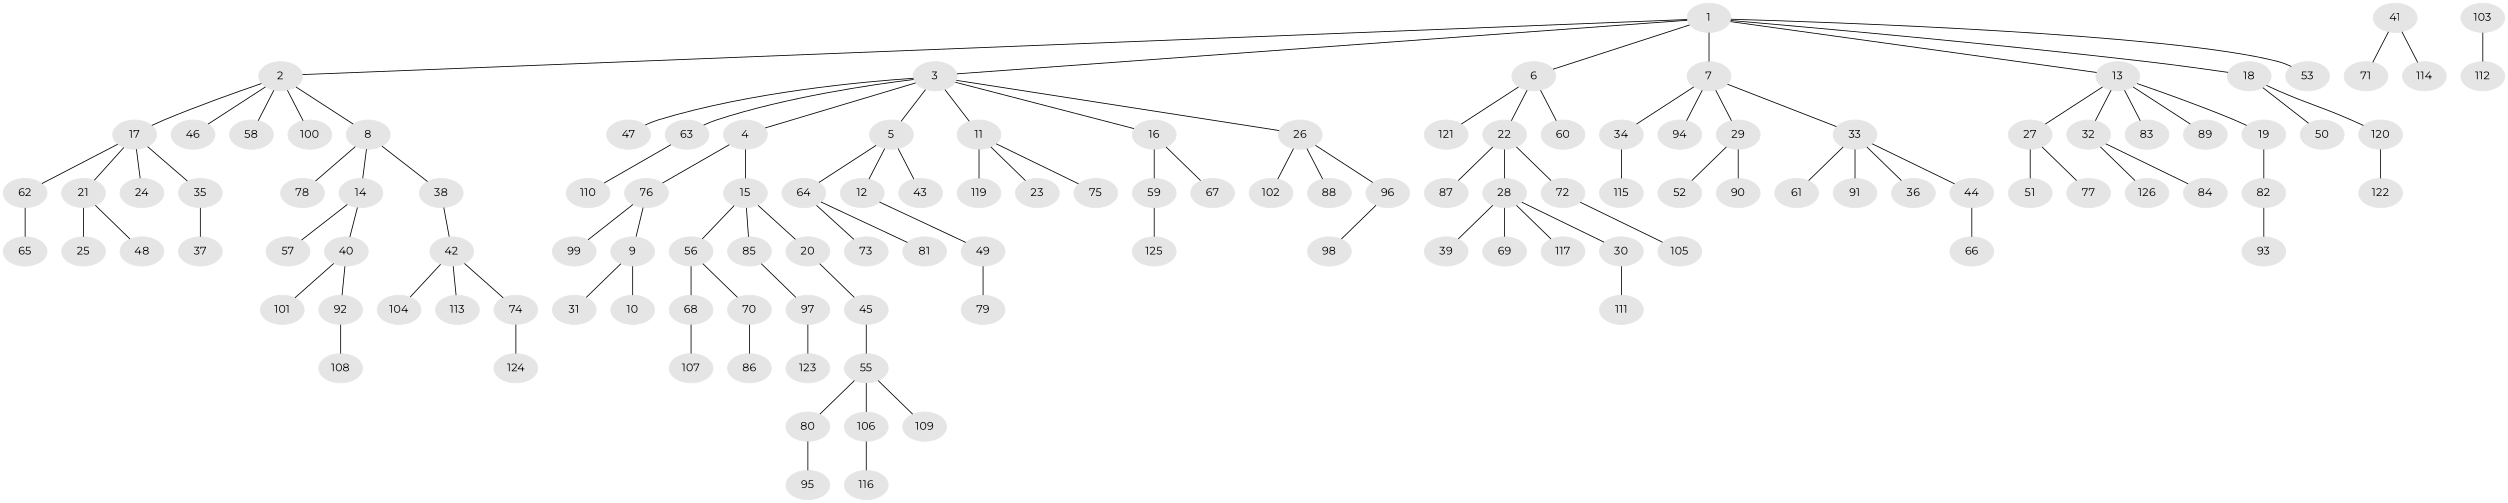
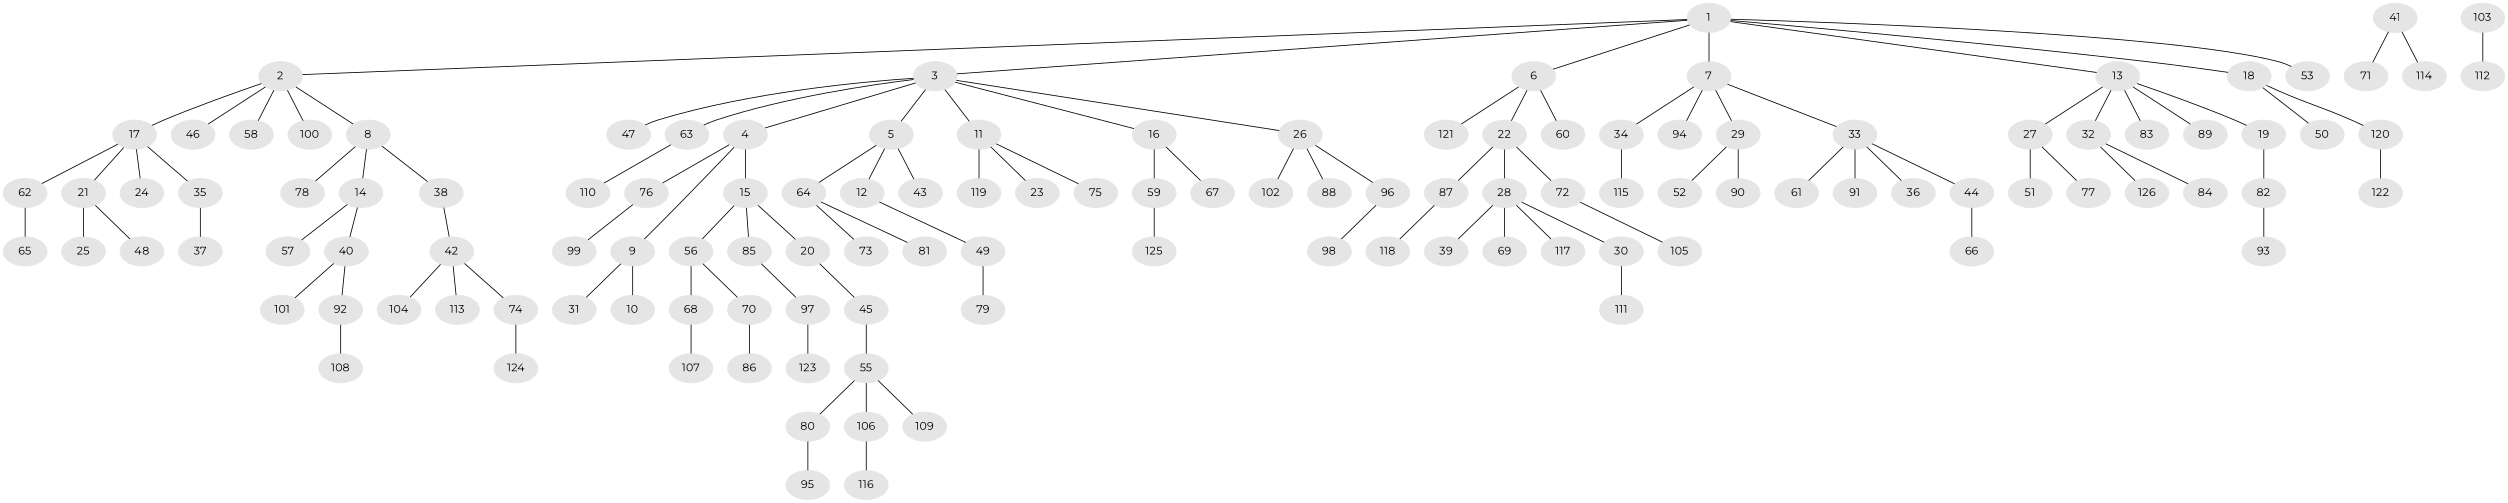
  graph {
    fontname=Montserrat
    node [color=gray90 fontname=Montserrat style=filled]
    edge [fontname=Montserrat]
    1
    2
    3
    6
    7
    13
    18
    53
    8
    17
    46
    58
    100
    4
    5
    11
    16
    26
    47
    63
    22
    60
    121
    29
    33
    34
    94
    19
    27
    32
    83
    89
    50
    120
    14
    38
    78
    21
    24
    35
    62
    9
    15
    76
    12
    43
    64
    23
    75
    119
    59
    67
    88
    96
    102
    110
    10
    31
    20
    56
    85
    99
    49
    73
    81
    28
    72
    87
    52
    90
    36
    44
    61
    91
    115
    40
    57
    42
    79
    82
    77
    51
    84
    126
    92
    101
    45
    68
    70
    97
    125
    25
    48
    37
    65
    122
    93
    55
    30
    39
    69
    117
    105
+   118
    98
    111
    66
    74
    104
    113
    41
    71
    114
    108
    124
    80
    106
    109
    103
    112
    95
    116
    107
    86
    123
    1 -- 2
    1 -- 3
    1 -- 6
    1 -- 7
    1 -- 13
    1 -- 18
    1 -- 53
    2 -- 8
    2 -- 17
    2 -- 46
    2 -- 58
    2 -- 100
    3 -- 4
    3 -- 5
    3 -- 11
    3 -- 16
    3 -- 26
    3 -- 47
    3 -- 63
    6 -- 22
    6 -- 60
    6 -- 121
    7 -- 29
    7 -- 33
    7 -- 34
    7 -- 94
    13 -- 19
    13 -- 27
    13 -- 32
    13 -- 83
    13 -- 89
    18 -- 50
    18 -- 120
    8 -- 14
    8 -- 38
    8 -- 78
    17 -- 21
    17 -- 24
    17 -- 35
    17 -- 62
-   76 -- 9
+   4 -- 9
    4 -- 15
    4 -- 76
    5 -- 12
    5 -- 43
    5 -- 64
    11 -- 23
    11 -- 75
    11 -- 119
    16 -- 59
    16 -- 67
    26 -- 88
    26 -- 96
    26 -- 102
    63 -- 110
    22 -- 28
    22 -- 72
    22 -- 87
    29 -- 52
    29 -- 90
    33 -- 36
    33 -- 44
    33 -- 61
    33 -- 91
    34 -- 115
    19 -- 82
    27 -- 77
    27 -- 51
    32 -- 84
    32 -- 126
    120 -- 122
    14 -- 40
    14 -- 57
    38 -- 42
    21 -- 25
    21 -- 48
    35 -- 37
    62 -- 65
    9 -- 10
    9 -- 31
    15 -- 20
    15 -- 56
    15 -- 85
    76 -- 99
    12 -- 49
    64 -- 73
    64 -- 81
    59 -- 125
    96 -- 98
    20 -- 45
    56 -- 68
    56 -- 70
    85 -- 97
    49 -- 79
    28 -- 30
    28 -- 39
    28 -- 69
    28 -- 117
    72 -- 105
+   87 -- 118
    44 -- 66
    40 -- 92
    40 -- 101
    42 -- 74
    42 -- 104
    42 -- 113
    82 -- 93
    92 -- 108
    45 -- 55
    68 -- 107
    70 -- 86
    97 -- 123
    55 -- 80
    55 -- 106
    55 -- 109
    30 -- 111
    74 -- 124
    41 -- 71
    41 -- 114
    80 -- 95
    106 -- 116
    103 -- 112
  }
